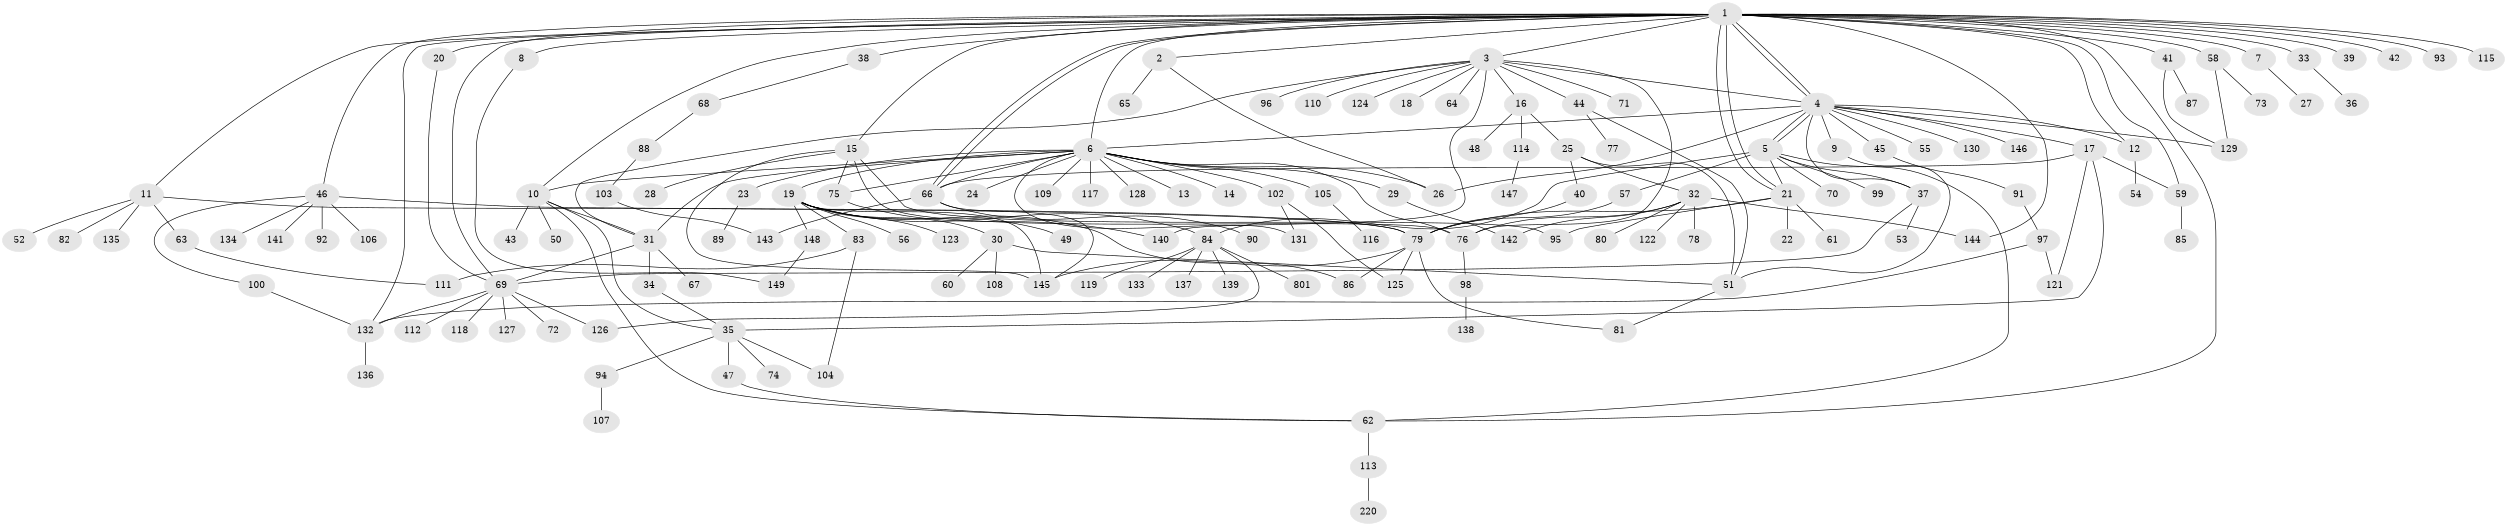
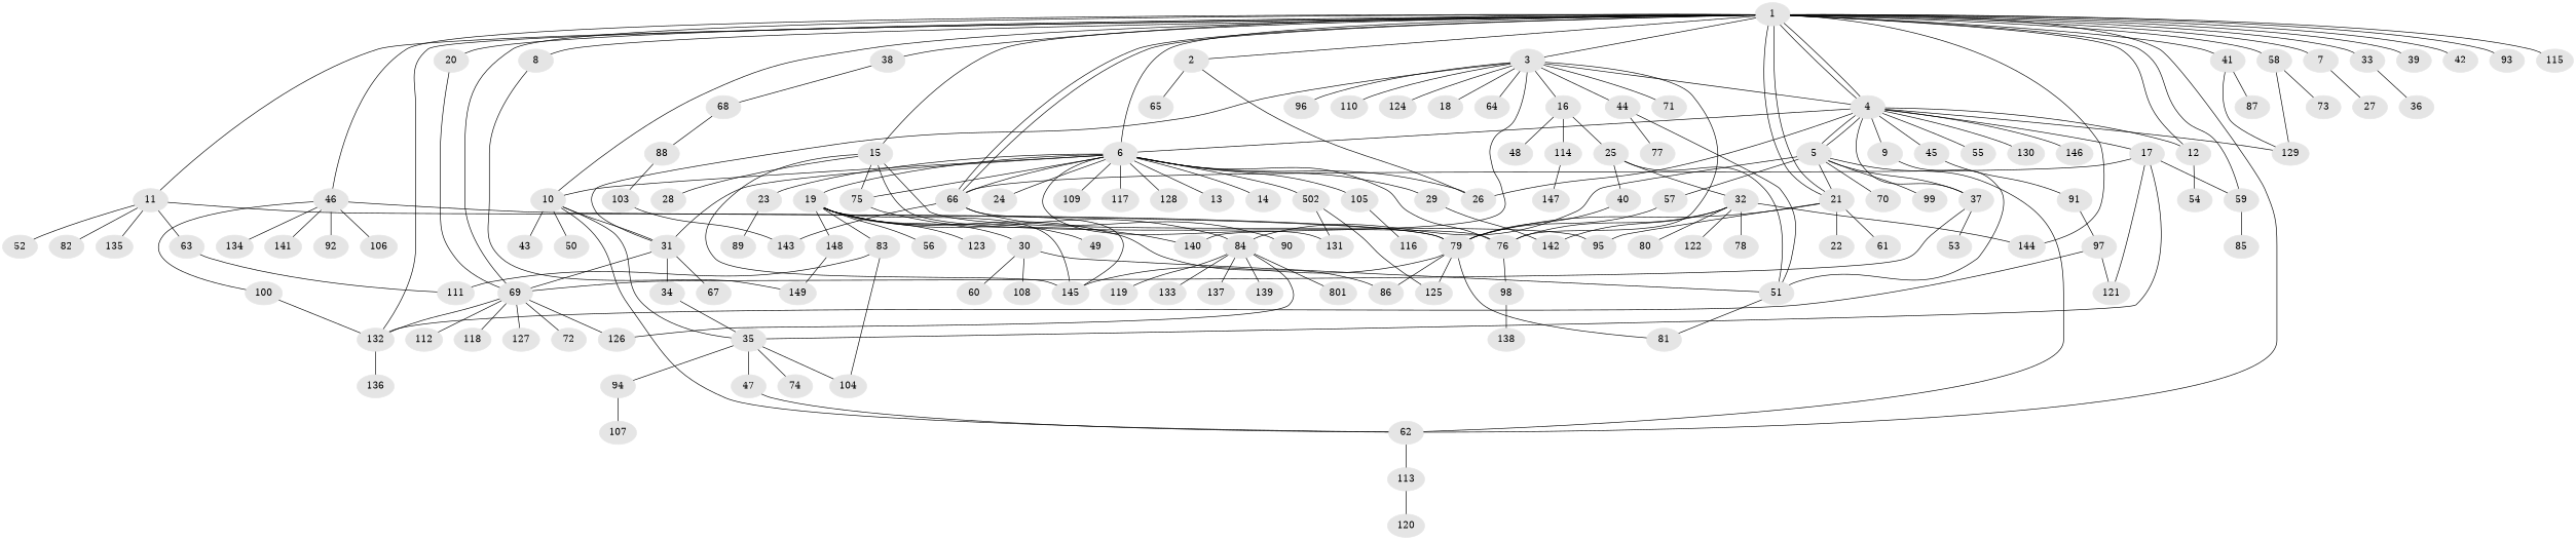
  graph {
    node [color=gray90 style=filled]
    1
    2
    3
    4
    6
    7
    8
    10
    11
    12
    15
    20
    21
    33
    38
    39
    41
    42
    46
    58
    59
    62
    66
    69
    93
    115
    132
    144
    26
    65
    16
    18
    31
    44
    64
    71
    76
    96
    110
    124
    140
    5
    9
    17
    37
    45
    55
    129
    130
    146
    13
    14
    19
    23
    24
    29
    75
-   102
+   102 [label=502]
    105
    109
    117
    128
    131
    27
    149
    35
    43
    50
    52
    63
    79
    82
    135
    54
    28
    95
    145
    22
    61
    36
    68
    87
    92
    100
    106
    134
    141
    73
    85
    113
    90
    143
    72
    112
    118
    126
    127
    136
    25
    48
    114
    34
    67
    51
    77
    98
    57
    70
    84
    99
    121
    53
    91
    n114 [label=801]
    119
    133
    137
    139
    30
    49
    56
    83
    86
    123
    148
    89
    142
    125
    116
    81
    47
    74
    94
    104
    111
    32
    40
    147
    60
    108
    78
    80
    122
    107
    88
    97
-   120 [label=220]
+   120
    103
    138
    1 -- 2
    1 -- 3
    1 -- 4
    1 -- 4
    1 -- 6
    1 -- 7
    1 -- 8
    1 -- 10
    1 -- 11
    1 -- 12
    1 -- 15
    1 -- 20
    1 -- 21
    1 -- 21
    1 -- 33
    1 -- 38
    1 -- 39
    1 -- 41
    1 -- 42
    1 -- 46
    1 -- 58
    1 -- 59
    1 -- 62
    1 -- 66
    1 -- 66
    1 -- 69
    1 -- 93
    1 -- 115
    1 -- 132
    1 -- 144
    2 -- 26
    2 -- 65
    3 -- 4
    3 -- 16
    3 -- 18
    3 -- 31
    3 -- 44
    3 -- 64
    3 -- 71
    3 -- 76
    3 -- 96
    3 -- 110
    3 -- 124
    3 -- 140
    4 -- 6
    4 -- 12
    4 -- 26
    4 -- 5
    4 -- 5
    4 -- 9
    4 -- 17
    4 -- 37
    4 -- 45
    4 -- 55
    4 -- 129
    4 -- 130
    4 -- 146
    6 -- 10
    6 -- 66
    6 -- 26
    6 -- 31
    6 -- 76
    6 -- 13
    6 -- 14
    6 -- 19
    6 -- 23
    6 -- 24
    6 -- 29
    6 -- 75
    6 -- 102
    6 -- 105
    6 -- 109
    6 -- 117
    6 -- 128
    6 -- 131
    7 -- 27
    8 -- 149
    10 -- 62
    10 -- 31
    10 -- 35
    10 -- 43
    10 -- 50
    11 -- 52
    11 -- 63
    11 -- 79
    11 -- 82
    11 -- 135
    12 -- 54
    15 -- 76
    15 -- 75
    15 -- 28
    15 -- 95
    15 -- 145
    20 -- 69
    21 -- 79
    21 -- 95
    21 -- 22
    21 -- 61
    33 -- 36
    38 -- 68
    41 -- 129
    41 -- 87
    46 -- 79
    46 -- 92
    46 -- 100
    46 -- 106
    46 -- 134
    46 -- 141
    58 -- 129
    58 -- 73
    59 -- 85
    62 -- 113
    66 -- 145
    66 -- 90
    66 -- 143
    69 -- 132
    69 -- 72
    69 -- 112
    69 -- 118
    69 -- 126
    69 -- 127
    132 -- 136
    16 -- 25
    16 -- 48
    16 -- 114
    31 -- 69
    31 -- 34
    31 -- 67
    44 -- 51
    44 -- 77
    76 -- 98
    5 -- 21
    5 -- 62
    5 -- 37
    5 -- 57
    5 -- 70
    5 -- 84
    5 -- 99
    9 -- 51
    17 -- 59
    17 -- 66
    17 -- 35
    17 -- 121
    37 -- 69
    37 -- 53
    45 -- 91
    19 -- 145
    19 -- 84
    19 -- 30
    19 -- 49
    19 -- 56
    19 -- 83
    19 -- 86
    19 -- 123
    19 -- 148
    23 -- 89
    29 -- 142
    75 -- 140
    102 -- 131
    102 -- 125
    105 -- 116
    35 -- 47
    35 -- 74
    35 -- 94
    35 -- 104
    63 -- 111
    79 -- 145
    79 -- 86
    79 -- 125
    79 -- 81
    68 -- 88
    100 -- 132
    113 -- 120
    25 -- 51
    25 -- 32
    25 -- 40
    114 -- 147
    34 -- 35
    51 -- 81
    98 -- 138
    57 -- 79
    84 -- 126
    84 -- n114
    84 -- 119
    84 -- 133
    84 -- 137
    84 -- 139
    91 -- 97
    30 -- 51
    30 -- 60
    30 -- 108
    83 -- 104
    83 -- 111
    148 -- 149
    47 -- 62
    94 -- 107
    32 -- 144
    32 -- 76
    32 -- 142
    32 -- 78
    32 -- 80
    32 -- 122
    40 -- 79
    88 -- 103
    97 -- 132
    97 -- 121
    103 -- 143
  }
